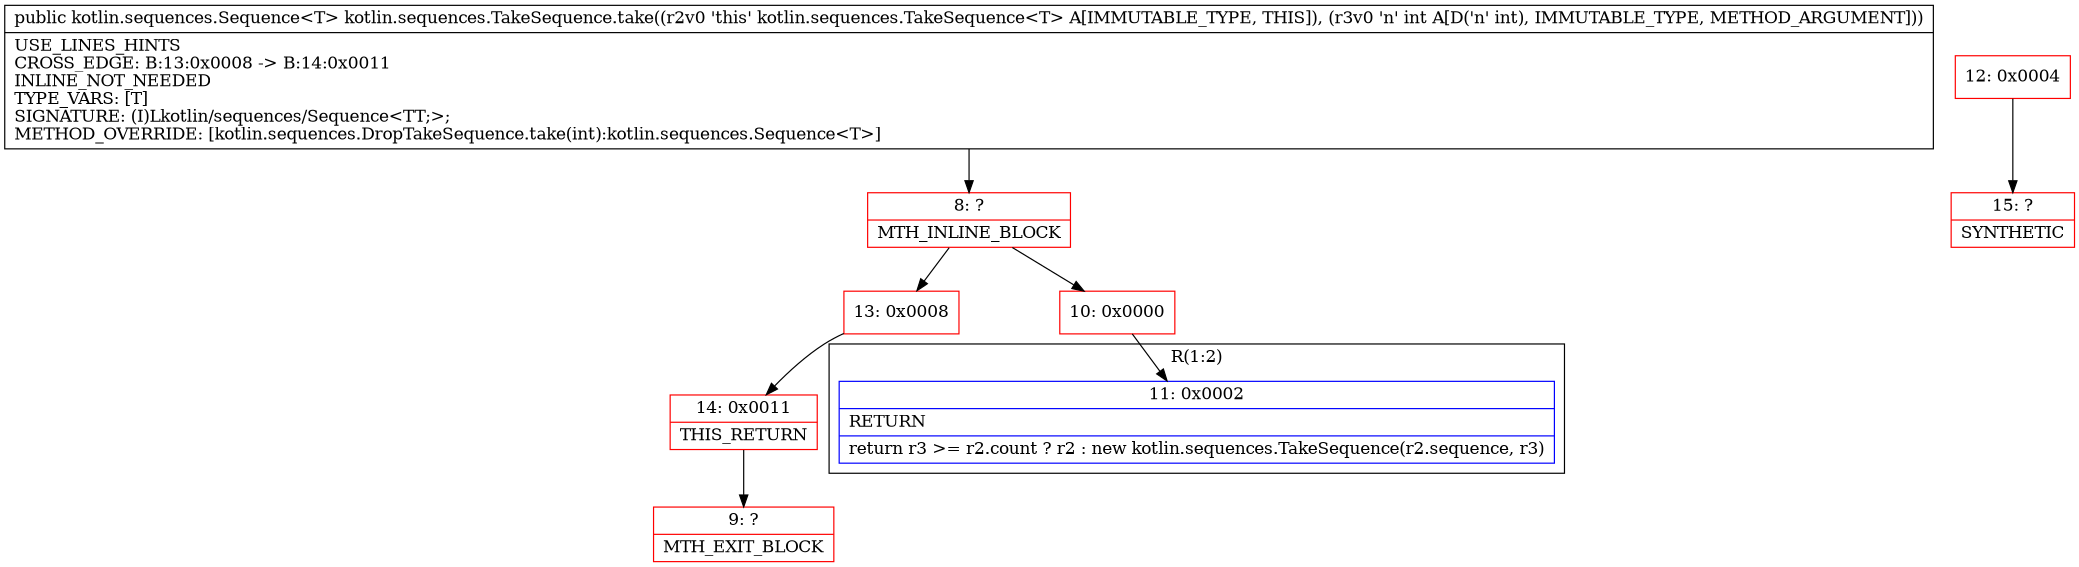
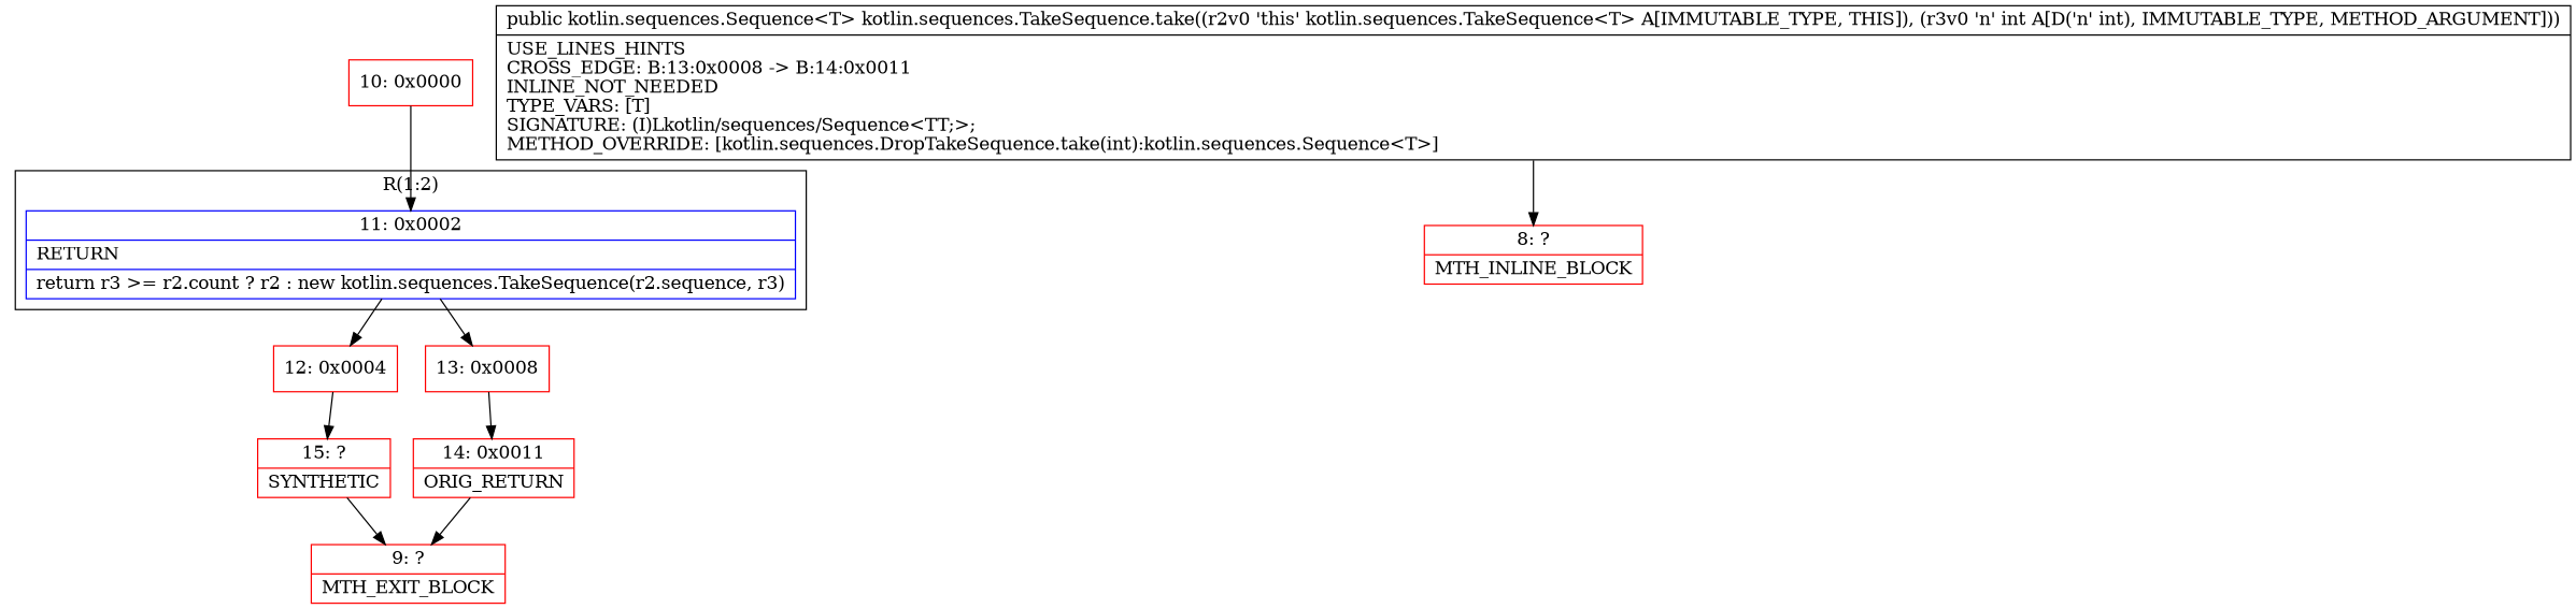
  digraph {
    node [color=red shape=record]
    n1 [color=blue label="{11\:\ 0x0002|RETURN\l|return r3 \>= r2.count ? r2 : new kotlin.sequences.TakeSequence(r2.sequence, r3)\l}"]
    n2 [label="{12\:\ 0x0004}"]
    n3 [label="{13\:\ 0x0008}"]
    n4 [label="{15\:\ ?|SYNTHETIC\l}"]
-   n5 [label="{14\:\ 0x0011|THIS_RETURN\l}"]
+   n5 [label="{14\:\ 0x0011|ORIG_RETURN\l}"]
    n6 [label="{8\:\ ?|MTH_INLINE_BLOCK\l}"]
    n7 [label="{10\:\ 0x0000}"]
    n8 [label="{9\:\ ?|MTH_EXIT_BLOCK\l}"]
    n9 [label="{public kotlin.sequences.Sequence\<T\> kotlin.sequences.TakeSequence.take((r2v0 'this' kotlin.sequences.TakeSequence\<T\> A[IMMUTABLE_TYPE, THIS]), (r3v0 'n' int A[D('n' int), IMMUTABLE_TYPE, METHOD_ARGUMENT]))  | USE_LINES_HINTS\lCROSS_EDGE: B:13:0x0008 \-\> B:14:0x0011\lINLINE_NOT_NEEDED\lTYPE_VARS: [T]\lSIGNATURE: (I)Lkotlin\/sequences\/Sequence\<TT;\>;\lMETHOD_OVERRIDE: [kotlin.sequences.DropTakeSequence.take(int):kotlin.sequences.Sequence\<T\>]\l}" color=""]
    subgraph cluster_1 {
      label="R(1:2)"
      n1
    }
-   n6 -> n3
+   n1 -> n2
+   n1 -> n3
    n2 -> n4
    n3 -> n5
+   n4 -> n8
    n5 -> n8
-   n6 -> n7
    n7 -> n1
    n9 -> n6
  }
